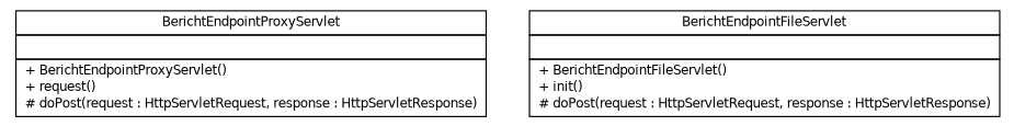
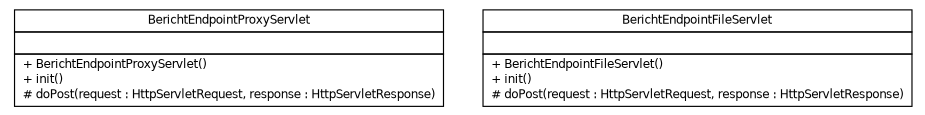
  digraph {
    nodesep=0.25
    ranksep=0.5
    node [fontcolor=black fontname=Helvetica fontsize=10.0 shape=plaintext]
-   n1 [label=<<table title="nl.b3p.brmo.service.proxy.BerichtEndpointProxyServlet" border="0" cellborder="1" cellspacing="0" cellpadding="2" port="p" href="./BerichtEndpointProxyServlet.html"> 		<tr><td><table border="0" cellspacing="0" cellpadding="1"> <tr><td align="center" balign="center"> BerichtEndpointProxyServlet </td></tr> 		</table></td></tr> 		<tr><td><table border="0" cellspacing="0" cellpadding="1"> <tr><td align="left" balign="left">  </td></tr> 		</table></td></tr> 		<tr><td><table border="0" cellspacing="0" cellpadding="1"> <tr><td align="left" balign="left"> + BerichtEndpointProxyServlet() </td></tr> <tr><td align="left" balign="left"> + request() </td></tr> <tr><td align="left" balign="left"> # doPost(request : HttpServletRequest, response : HttpServletResponse) </td></tr> 		</table></td></tr> 		</table>>]
+   n1 [label=<<table title="nl.b3p.brmo.service.proxy.BerichtEndpointProxyServlet" border="0" cellborder="1" cellspacing="0" cellpadding="2" port="p" href="./BerichtEndpointProxyServlet.html"> 		<tr><td><table border="0" cellspacing="0" cellpadding="1"> <tr><td align="center" balign="center"> BerichtEndpointProxyServlet </td></tr> 		</table></td></tr> 		<tr><td><table border="0" cellspacing="0" cellpadding="1"> <tr><td align="left" balign="left">  </td></tr> 		</table></td></tr> 		<tr><td><table border="0" cellspacing="0" cellpadding="1"> <tr><td align="left" balign="left"> + BerichtEndpointProxyServlet() </td></tr> <tr><td align="left" balign="left"> + init() </td></tr> <tr><td align="left" balign="left"> # doPost(request : HttpServletRequest, response : HttpServletResponse) </td></tr> 		</table></td></tr> 		</table>>]
    n2 [label=<<table title="nl.b3p.brmo.service.proxy.BerichtEndpointFileServlet" border="0" cellborder="1" cellspacing="0" cellpadding="2" port="p" href="./BerichtEndpointFileServlet.html"> 		<tr><td><table border="0" cellspacing="0" cellpadding="1"> <tr><td align="center" balign="center"> BerichtEndpointFileServlet </td></tr> 		</table></td></tr> 		<tr><td><table border="0" cellspacing="0" cellpadding="1"> <tr><td align="left" balign="left">  </td></tr> 		</table></td></tr> 		<tr><td><table border="0" cellspacing="0" cellpadding="1"> <tr><td align="left" balign="left"> + BerichtEndpointFileServlet() </td></tr> <tr><td align="left" balign="left"> + init() </td></tr> <tr><td align="left" balign="left"> # doPost(request : HttpServletRequest, response : HttpServletResponse) </td></tr> 		</table></td></tr> 		</table>>]
  }
